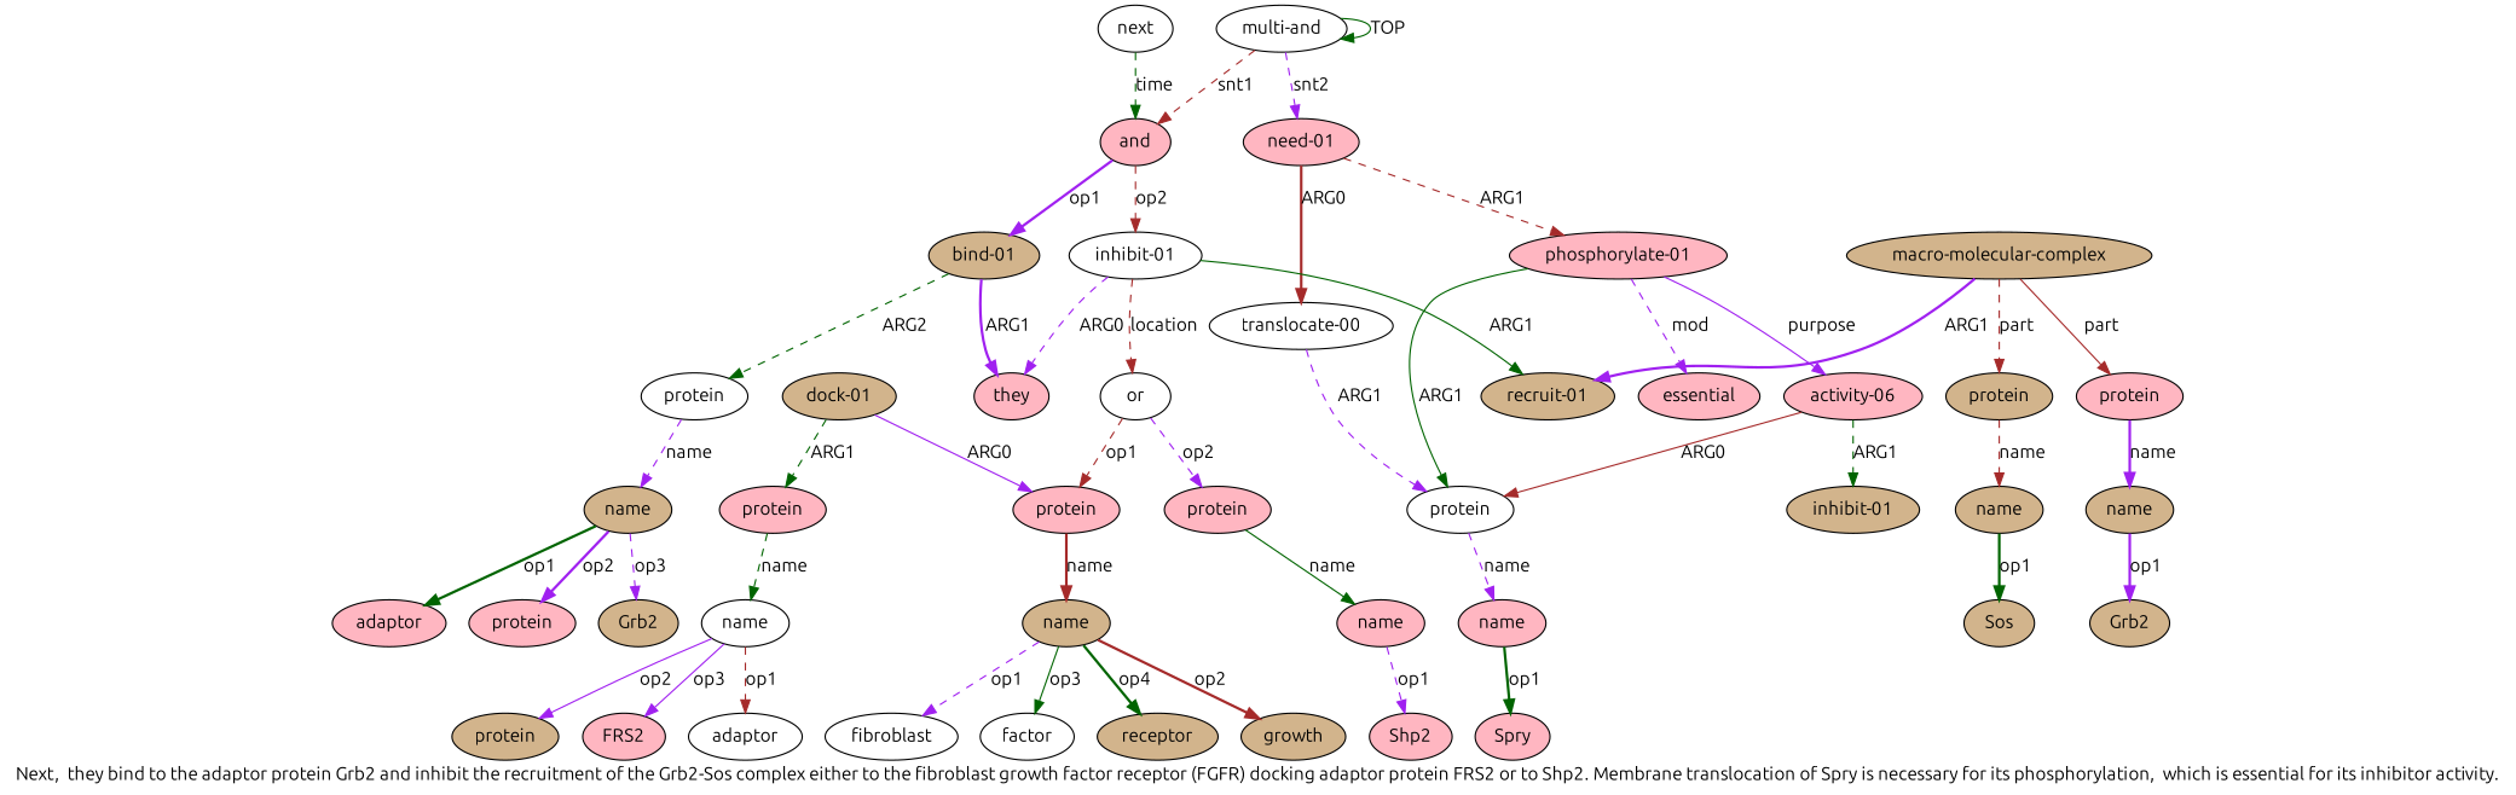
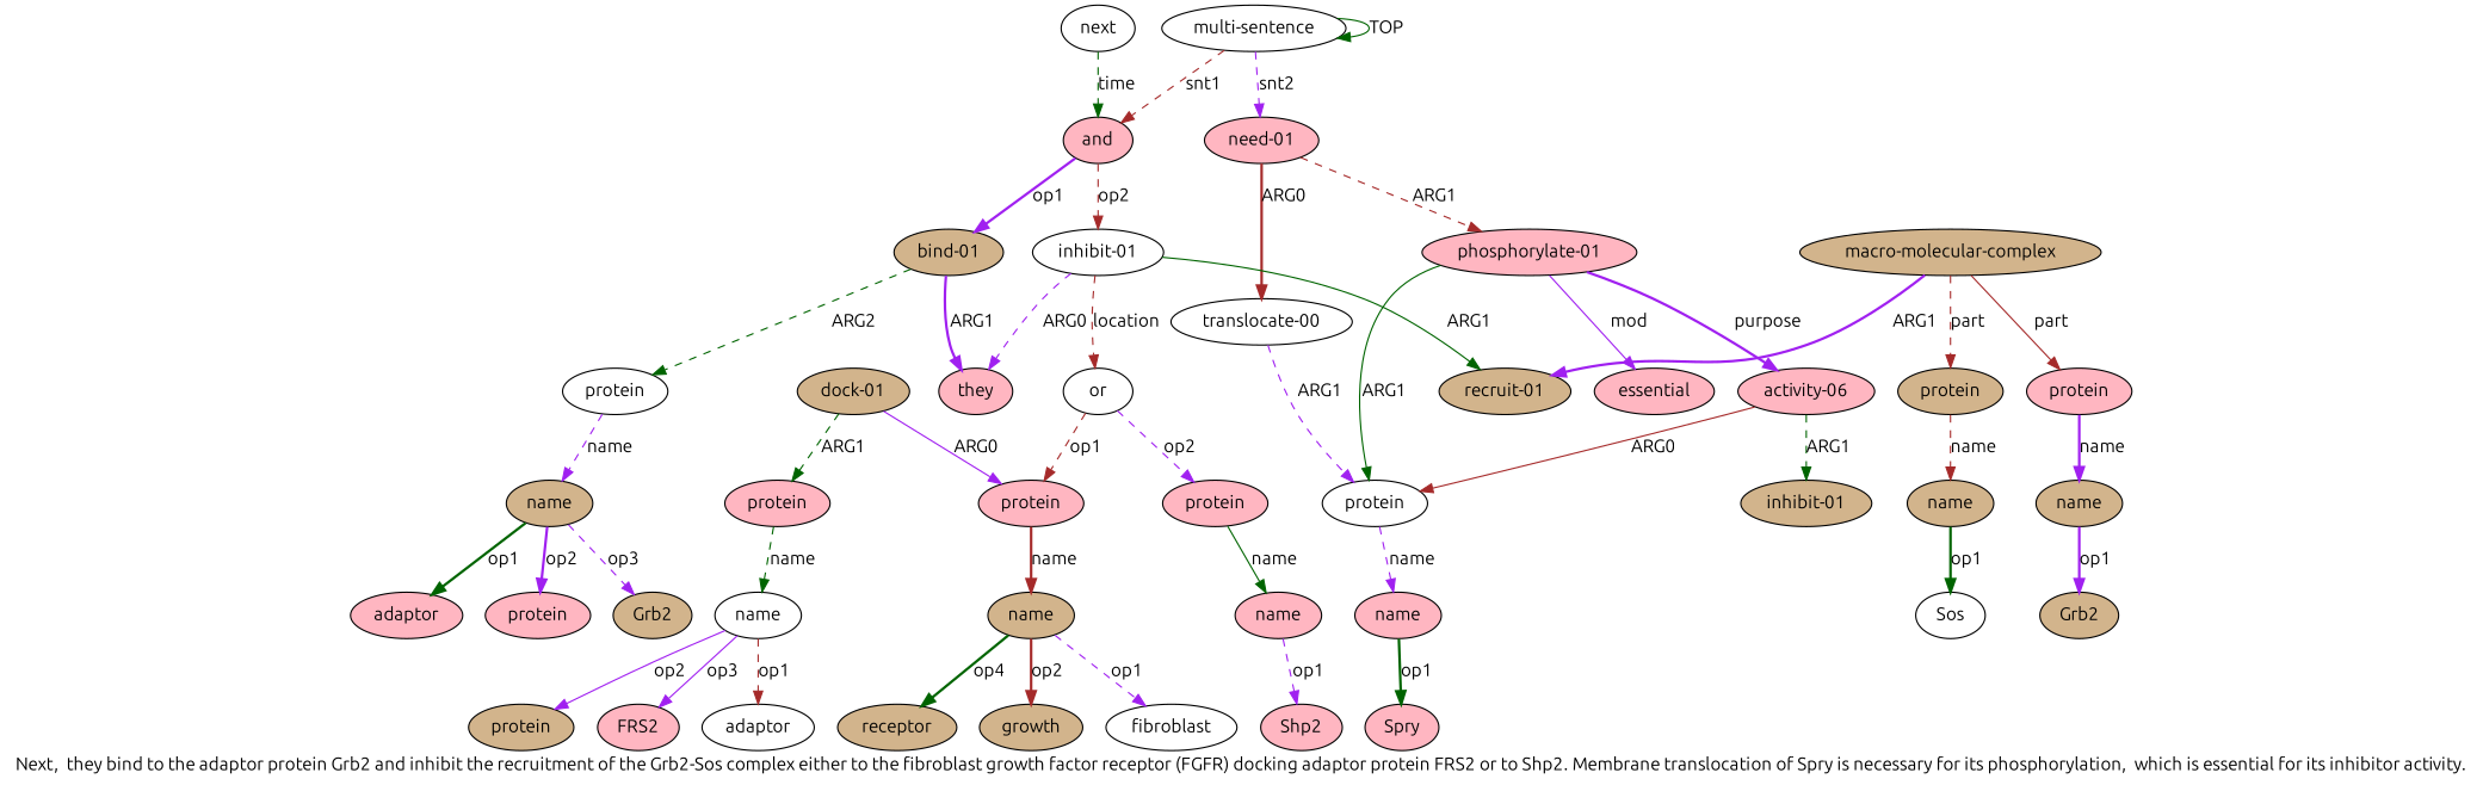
  digraph {
    fontname=Ubuntu
    label="Next,  they bind to the adaptor protein Grb2 and inhibit the recruitment of the Grb2-Sos complex either to the fibroblast growth factor receptor (FGFR) docking adaptor protein FRS2 or to Shp2. Membrane translocation of Spry is necessary for its phosphorylation,  which is essential for its inhibitor activity."
    node [color=black fillcolor=lightpink fontname=Ubuntu gold_ind=-1 gold_label=protein style=filled test_ind=-1 test_label=protein]
    edge [color=purple fontname=Ubuntu gold_label=op1 style=dashed test_label=op1]
    n1 [gold_ind=20 gold_label=name label=name test_ind=20 test_label=name]
    n2 [gold_label=Shp2 label=Shp2 test_label=Shp2]
    n3 [fillcolor=white gold_ind=21 gold_label=next label=next test_ind=21 test_label=next]
    n4 [gold_ind=1 gold_label=and label=and test_ind=1 test_label=and]
    n5 [gold_ind=22 gold_label="need-01" label="need-01" test_ind=22 test_label="need-01"]
    n6 [fillcolor=white gold_ind=23 gold_label="translocate-00" label="translocate-00" test_ind=23 test_label="translocate-00"]
    n7 [gold_ind=27 gold_label="phosphorylate-01" label="phosphorylate-01" test_ind=27 test_label="phosphorylate-01"]
    n8 [fillcolor=white gold_ind=24 label=protein test_ind=24]
    n9 [gold_ind=28 gold_label=essential label=essential test_ind=28 test_label=essential]
    n10 [gold_ind=29 gold_label="activity-06" label="activity-06" test_ind=29 test_label="activity-06"]
    n11 [gold_ind=25 gold_label=name label=name test_ind=25 test_label=name]
    n12 [fillcolor=tan gold_ind=30 gold_label="inhibit-01" label="inhibit-01" test_ind=30 test_label="inhibit-01"]
    n13 [gold_label=Spry label=Spry test_label=Spry]
    n14 [gold_label=adaptor label=adaptor test_label=adaptor]
    n15 [fillcolor=tan label=protein]
    n16 [fillcolor=tan gold_label=Grb2 label=Grb2 test_label=Grb2]
    n17 [label=protein]
    n18 [fillcolor=tan gold_label=Grb2 label=Grb2 test_label=Grb2]
-   n19 [fillcolor=white gold_label=factor label=factor test_label=factor]
    n20 [gold_label=FRS2 label=FRS2 test_label=FRS2]
    n21 [fillcolor=tan gold_label=receptor label=receptor test_label=receptor]
    n22 [fillcolor=tan gold_ind=15 gold_label=name label=name test_ind=15 test_label=name]
    n23 [fillcolor=tan gold_label=growth label=growth test_label=growth]
    n24 [fillcolor=white gold_label=fibroblast label=fibroblast test_label=fibroblast]
    n25 [gold_ind=14 label=protein test_ind=14]
    n26 [gold_ind=17 label=protein test_ind=17]
    n27 [fillcolor=white gold_ind=18 gold_label=name label=name test_ind=18 test_label=name]
    n28 [fillcolor=white gold_label=adaptor label=adaptor test_label=adaptor]
    n29 [fillcolor=tan gold_ind=16 gold_label="dock-01" label="dock-01" test_ind=16 test_label="dock-01"]
    n30 [fillcolor=tan gold_ind=11 label=protein test_ind=11]
    n31 [fillcolor=tan gold_ind=12 gold_label=name label=name test_ind=12 test_label=name]
-   n32 [fillcolor=tan gold_label=Sos label=Sos test_label=Sos]
+   n32 [fillcolor=white gold_label=Sos label=Sos test_label=Sos]
    n33 [fillcolor=tan gold_ind=10 gold_label=name label=name test_ind=10 test_label=name]
    n34 [fillcolor=white gold_ind=13 gold_label=or label=or test_ind=13 test_label=or]
    n35 [gold_ind=19 label=protein test_ind=19]
    n36 [fillcolor=tan gold_ind=2 gold_label="bind-01" label="bind-01" test_ind=2 test_label="bind-01"]
    n37 [fillcolor=white gold_ind=6 gold_label="inhibit-01" label="inhibit-01" test_ind=6 test_label="inhibit-01"]
    n38 [gold_ind=3 gold_label=they label=they test_ind=3 test_label=they]
    n39 [fillcolor=white gold_ind=4 label=protein test_ind=4]
    n40 [fillcolor=tan gold_ind=7 gold_label="recruit-01" label="recruit-01" test_ind=7 test_label="recruit-01"]
    n41 [fillcolor=tan gold_ind=5 gold_label=name label=name test_ind=5 test_label=name]
-   n42 [fillcolor=white gold_ind=0 gold_label="multi-sentence" label="multi-and" test_ind=0 test_label="multi-sentence"]
+   n42 [fillcolor=white gold_ind=0 gold_label="multi-sentence" label="multi-sentence" test_ind=0 test_label="multi-sentence"]
    n43 [fillcolor=tan gold_ind=8 gold_label="macro-molecular-complex" label="macro-molecular-complex" test_ind=8 test_label="macro-molecular-complex"]
    n44 [gold_ind=9 label=protein test_ind=9]
    n1 -> n2 [label=op1]
    n3 -> n4 [color=darkgreen gold_label=time label=time test_label=time]
    n4 -> n36 [label=op1 style=bold]
    n4 -> n37 [color=brown gold_label=op2 label=op2 test_label=op2]
    n5 -> n6 [color=brown gold_label=ARG0 label=ARG0 style=bold test_label=ARG0]
    n5 -> n7 [color=brown gold_label=ARG1 label=ARG1 test_label=ARG1]
    n6 -> n8 [gold_label=ARG1 label=ARG1 test_label=ARG1]
    n7 -> n8 [color=darkgreen gold_label=ARG1 label=ARG1 style=solid test_label=ARG1]
-   n7 -> n9 [gold_label=mod label=mod test_label=mod]
-   n7 -> n10 [gold_label=purpose label=purpose style=solid test_label=purpose]
+   n7 -> n9 [gold_label=mod label=mod style=solid test_label=mod]
+   n7 -> n10 [gold_label=purpose label=purpose style=bold test_label=purpose]
    n8 -> n11 [gold_label=name label=name test_label=name]
    n10 -> n8 [color=brown gold_label=ARG0 label=ARG0 style=solid test_label=ARG0]
    n10 -> n12 [color=darkgreen gold_label=ARG1 label=ARG1 test_label=ARG1]
    n11 -> n13 [color=darkgreen label=op1 style=bold]
-   n22 -> n19 [color=darkgreen gold_label=op3 label=op3 style=solid test_label=op3]
    n22 -> n21 [color=darkgreen gold_label=op4 label=op4 style=bold test_label=op4]
    n22 -> n23 [color=brown gold_label=op2 label=op2 style=bold test_label=op2]
    n22 -> n24 [label=op1]
    n25 -> n22 [color=brown gold_label=name label=name style=bold test_label=name]
    n26 -> n27 [color=darkgreen gold_label=name label=name test_label=name]
    n27 -> n15 [gold_label=op2 label=op2 style=solid test_label=op2]
    n27 -> n20 [gold_label=op3 label=op3 style=solid test_label=op3]
    n27 -> n28 [color=brown label=op1]
    n29 -> n25 [gold_label=ARG0 label=ARG0 style=solid test_label=ARG0]
    n29 -> n26 [color=darkgreen gold_label=ARG1 label=ARG1 test_label=ARG1]
    n30 -> n31 [color=brown gold_label=name label=name test_label=name]
    n31 -> n32 [color=darkgreen label=op1 style=bold]
    n33 -> n16 [label=op1 style=bold]
    n34 -> n25 [color=brown label=op1]
    n34 -> n35 [gold_label=op2 label=op2 test_label=op2]
    n35 -> n1 [color=darkgreen gold_label=name label=name style=solid test_label=name]
    n36 -> n38 [gold_label=ARG1 label=ARG1 style=bold test_label=ARG1]
    n36 -> n39 [color=darkgreen gold_label=ARG2 label=ARG2 test_label=ARG2]
    n37 -> n34 [color=brown gold_label=location label=location test_label=location]
    n37 -> n38 [gold_label=ARG0 label=ARG0 test_label=ARG0]
    n37 -> n40 [color=darkgreen gold_label=ARG1 label=ARG1 style=solid test_label=ARG1]
    n39 -> n41 [gold_label=name label=name test_label=name]
    n41 -> n14 [color=darkgreen label=op1 style=bold]
    n41 -> n17 [gold_label=op2 label=op2 style=bold test_label=op2]
    n41 -> n18 [gold_label=op3 label=op3 test_label=op3]
    n42 -> n4 [color=brown gold_label=snt1 label=snt1 test_label=snt1]
    n42 -> n5 [gold_label=snt2 label=snt2 test_label=snt2]
    n42 -> n42 [color=darkgreen gold_label=TOP label=TOP style=solid test_label=TOP]
    n43 -> n30 [color=brown gold_label=part label=part test_label=part]
    n43 -> n40 [gold_label=ARG1 label=ARG1 style=bold test_label=ARG1]
    n43 -> n44 [color=brown gold_label=part label=part style=solid test_label=part]
    n44 -> n33 [gold_label=name label=name style=bold test_label=name]
  }
